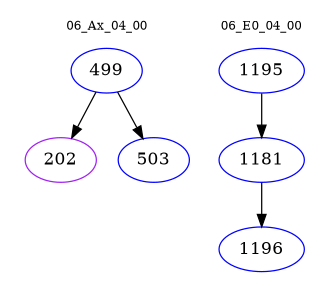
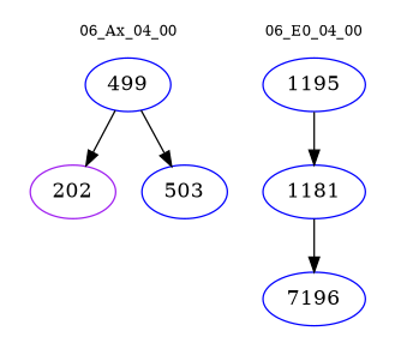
  digraph {
    node [color=blue]
    edge [color=black]
    n1 [label=499]
    n2 [color=purple label=202]
    n3 [label=503]
    n4 [label=1181]
-   n5 [label=1196]
+   n5 [label=7196]
    n6 [label=1195]
    subgraph cluster_1 {
      color=white
      fontsize=10
      label="06_Ax_04_00"
      n1
      n2
      n3
    }
    subgraph cluster_2 {
      color=white
      fontsize=10
      label="06_E0_04_00"
      n4
      n5
      n6
    }
    n1 -> n2
    n1 -> n3
    n4 -> n5
    n6 -> n4
  }
